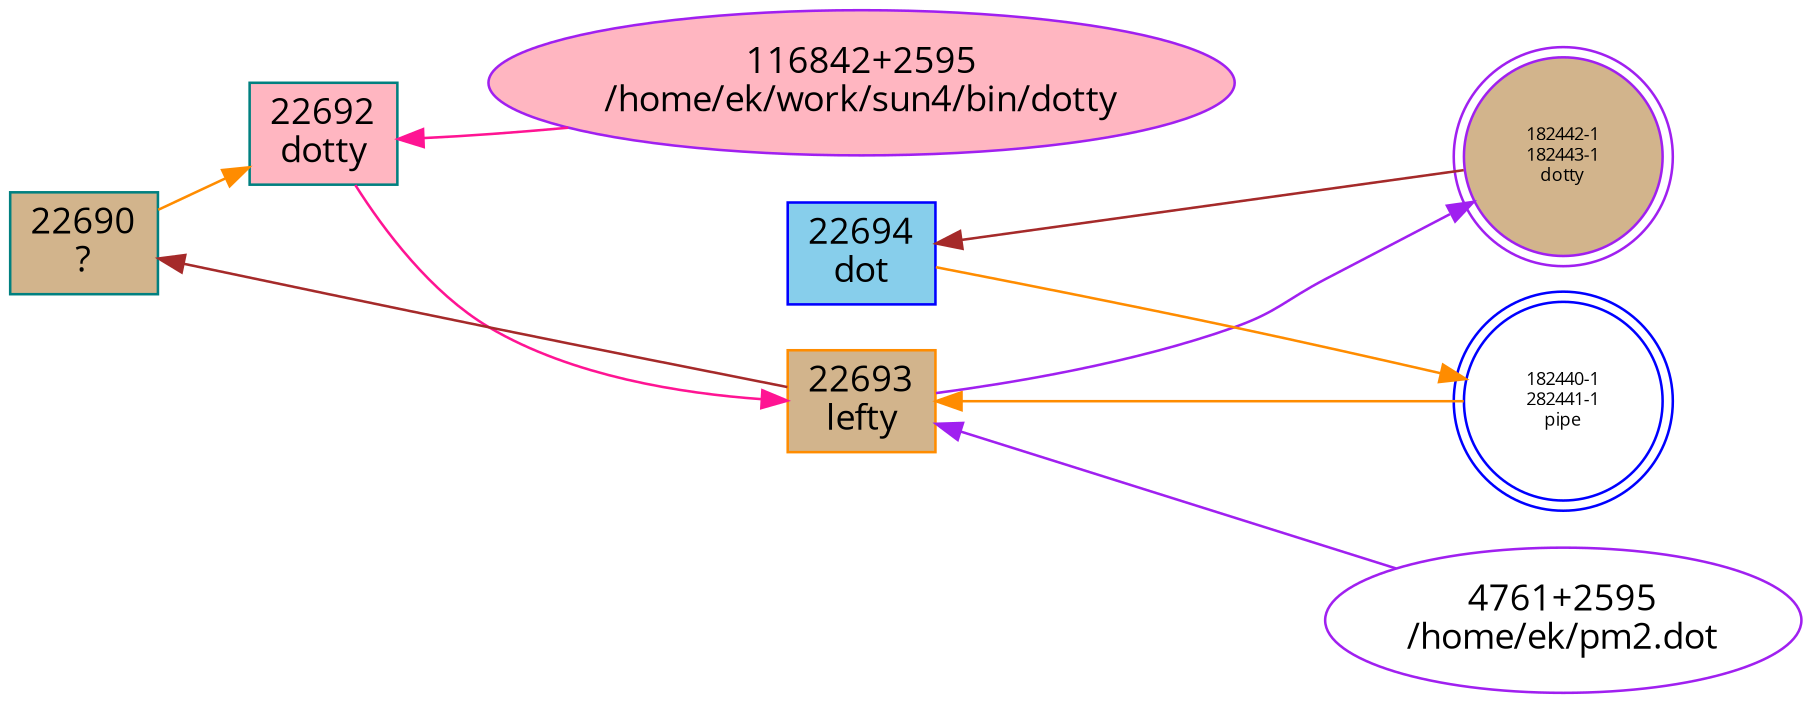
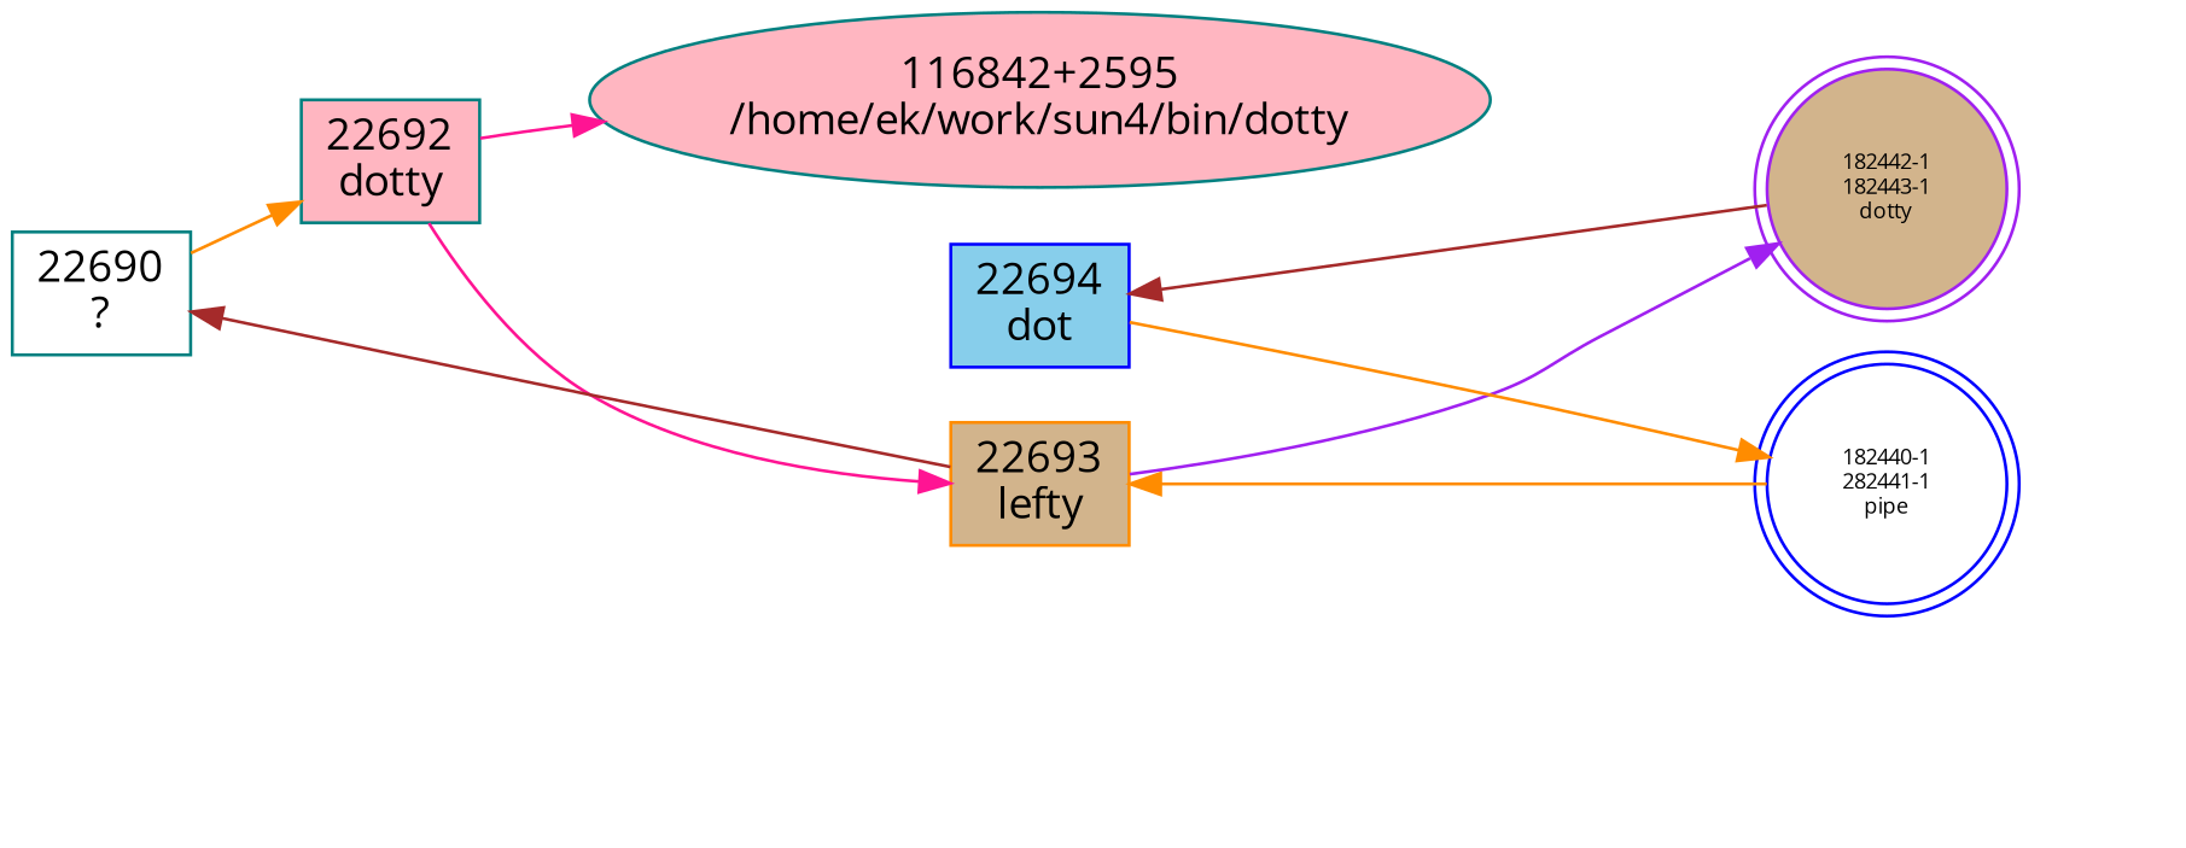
  digraph {
    fontname="Open Sans"
    rankdir=LR
    node [color=purple fillcolor=tan fontcolor=black fontname="Open Sans" fontsize=14 kind=proc shape=box style=filled]
    edge [color=darkorange fontcolor=black fontname="Open Sans" fontsize=14 dir=back]
-   n1 [color=teal height=0.56 label="22690\n?" pname="?" width=0.69]
+   n1 [color=teal fillcolor=white height=0.56 label="22690\n?" pname="?" width=0.69]
    n2 [color=teal fillcolor=lightpink height=0.56 label="22692\ndotty" pname=dotty width=0.69]
-   n3 [fillcolor=lightpink fname="/home/ek/work/sun4/bin/dotty" height=0.79 kind=file label="116842+2595\n/home/ek/work/sun4/bin/dotty" shape=ellipse width=2.81]
+   n3 [color=teal fillcolor=lightpink fname="/home/ek/work/sun4/bin/dotty" height=0.79 kind=file label="116842+2595\n/home/ek/work/sun4/bin/dotty" shape=ellipse width=2.81]
    n4 [color=darkorange height=0.56 label="22693\nlefty" pname=lefty width=0.69]
    n5 [color=blue fillcolor=white fname=pipe fontsize=7 height=0.97 kind=file label="182440-1\n282441-1\npipe" shape=doublecircle subkind=pipe width=0.97]
    n6 [fname=pipe fontsize=7 height=0.97 kind=file label="182442-1\n182443-1\ndotty" shape=doublecircle subkind=pipe width=0.97]
-   n7 [fillcolor=white fname="/home/ek/pm2.dot" height=0.79 kind=file label="4761+2595\n/home/ek/pm2.dot" shape=ellipse width=1.89]
    n8 [color=blue fillcolor=skyblue height=0.56 label="22694\ndot" pname=dot width=0.69]
    n1 -> n2 [dir=""]
-   n2 -> n3 [color=deeppink]
+   n3 -> n2 [color=deeppink]
    n2 -> n4 [color=deeppink dir=""]
    n4 -> n1 [color=brown dir=""]
    n4 -> n5
    n4 -> n6 [color=purple dir=forward]
-   n4 -> n7 [color=purple]
    n8 -> n5 [dir=forward]
    n8 -> n6 [color=brown]
  }
